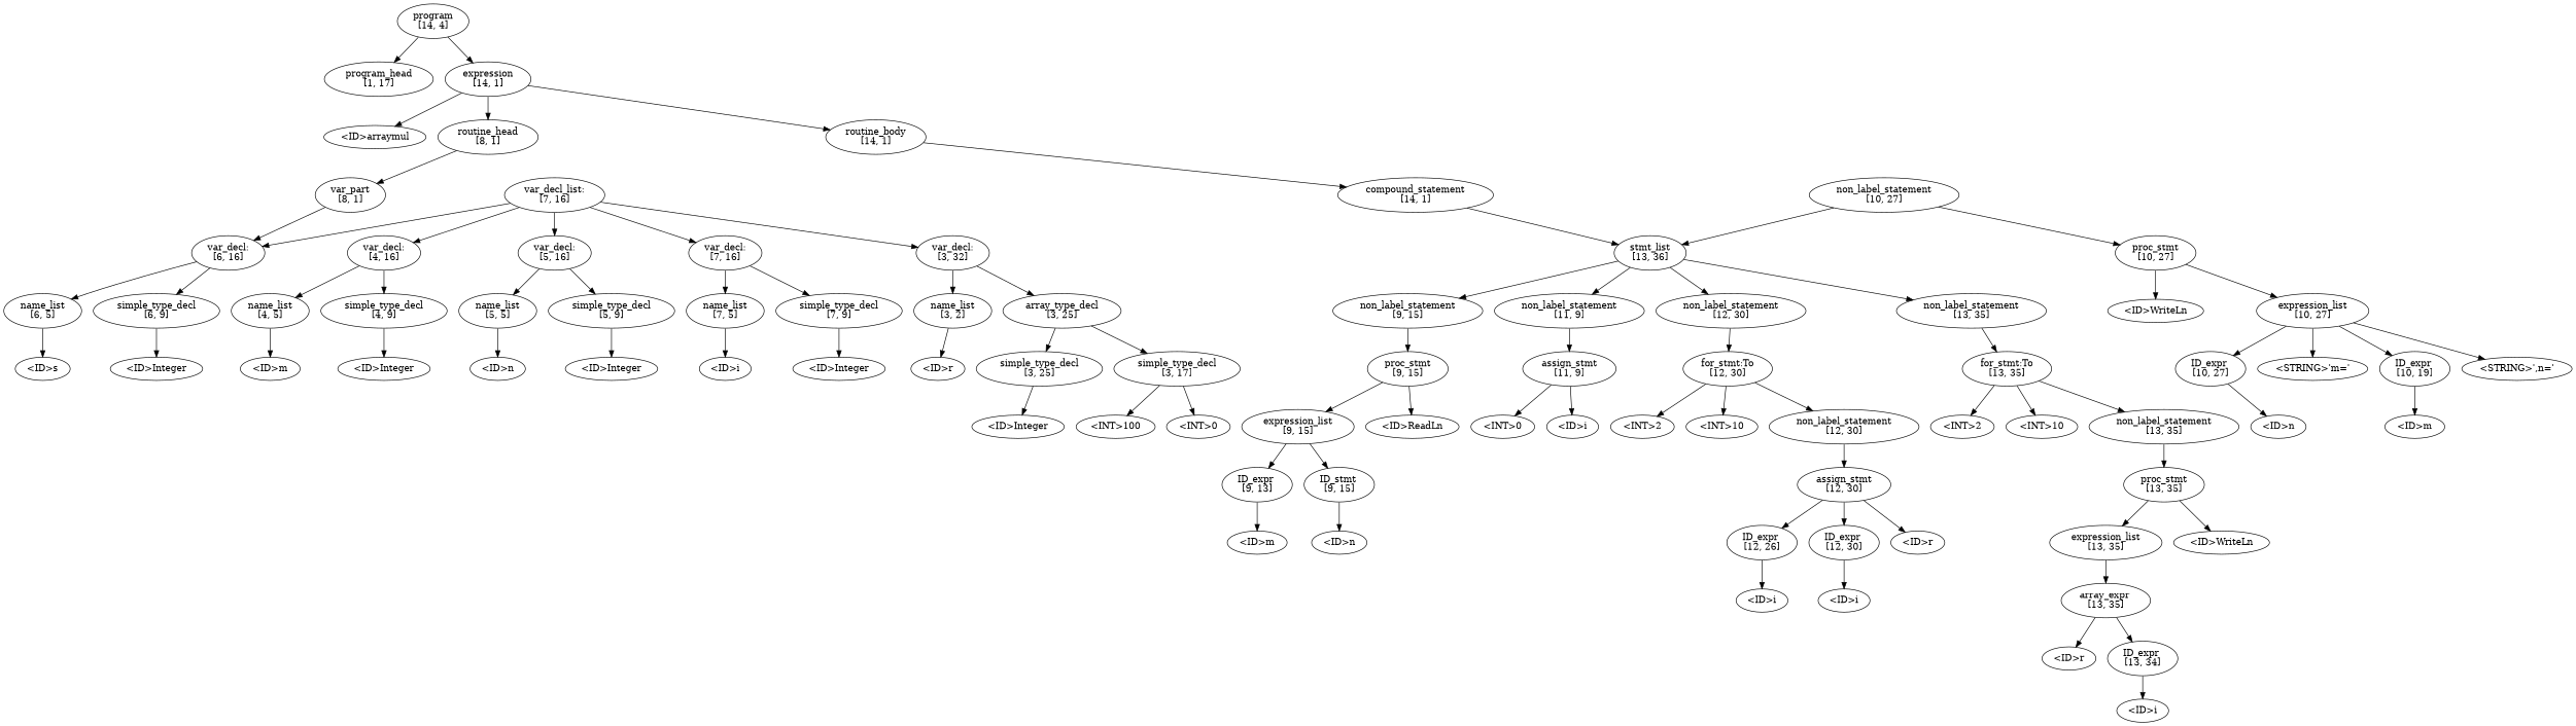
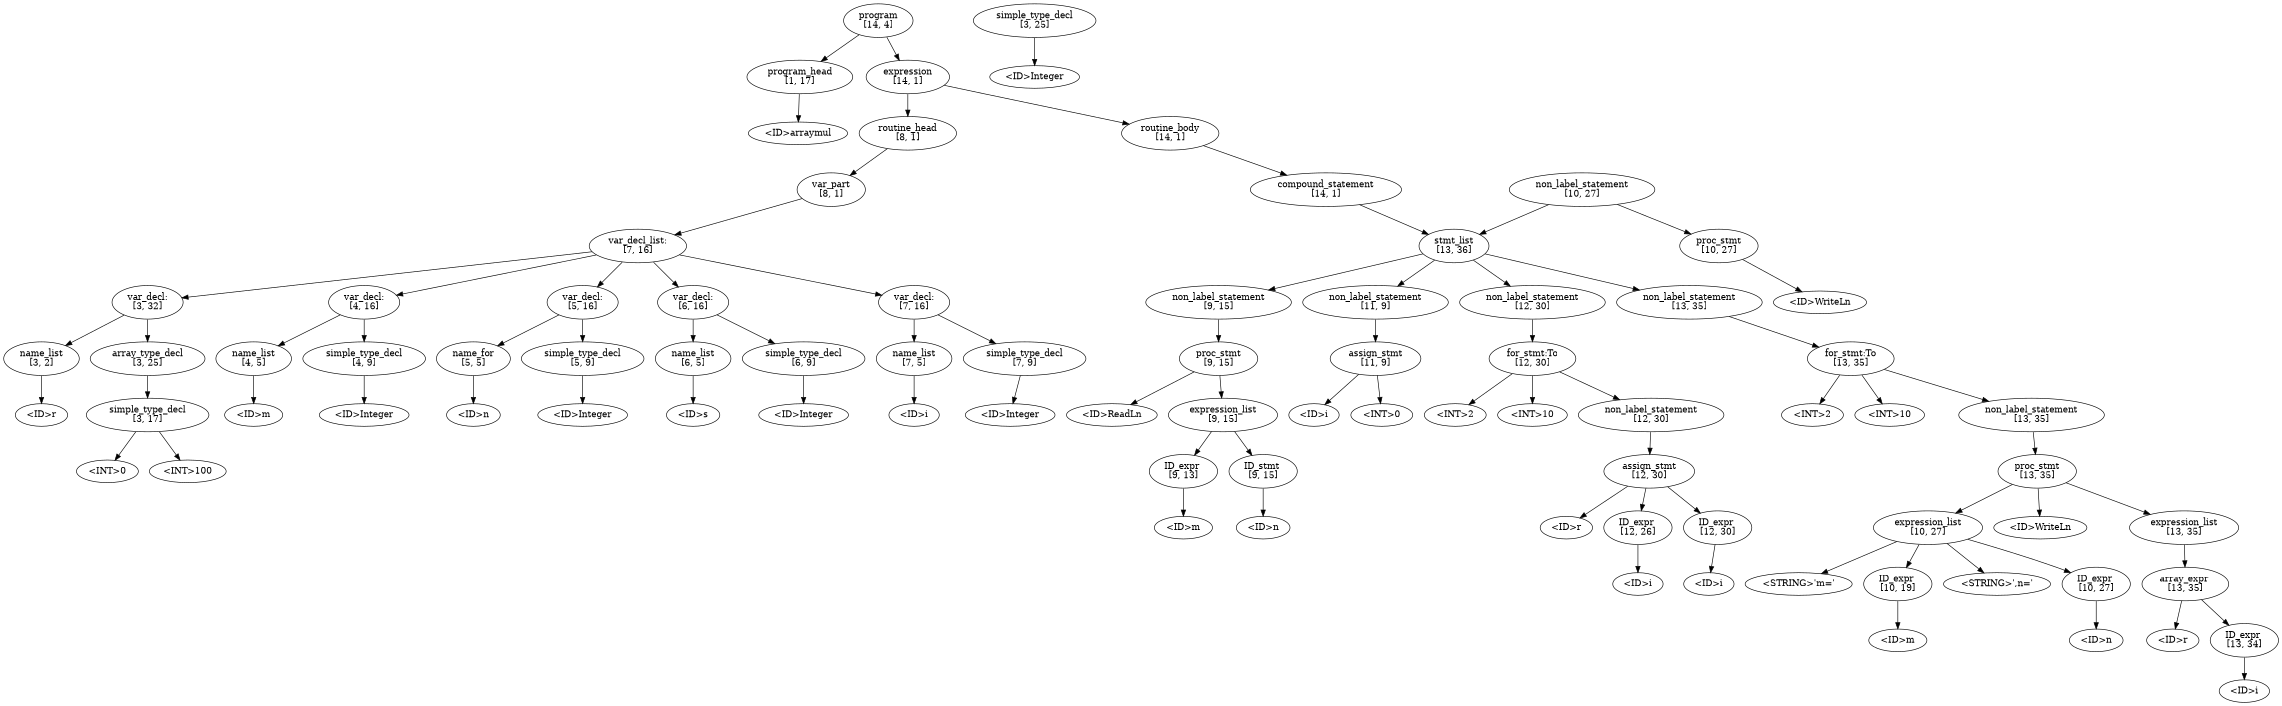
  digraph {
    n1 [label="program\n[14, 4]"]
    n2 [label="program_head\n[1, 17]"]
    n3 [label="expression\n[14, 1]"]
    n4 [label="<ID>arraymul"]
    n5 [label="routine_head\n[8, 1]"]
    n6 [label="routine_body\n[14, 1]"]
    n7 [label="var_part\n[8, 1]"]
    n8 [label="compound_statement\n[14, 1]"]
    n9 [label="var_decl_list:\n[7, 16]"]
    n10 [label="var_decl:\n[3, 32]"]
    n11 [label="var_decl:\n[4, 16]"]
    n12 [label="var_decl:\n[5, 16]"]
    n13 [label="var_decl:\n[6, 16]"]
    n14 [label="var_decl:\n[7, 16]"]
    n15 [label="name_list\n[3, 2]"]
    n16 [label="array_type_decl\n[3, 25]"]
    n17 [label="name_list\n[4, 5]"]
    n18 [label="simple_type_decl\n[4, 9]"]
-   n19 [label="name_list\n[5, 5]"]
+   n19 [label="name_for\n[5, 5]"]
    n20 [label="simple_type_decl\n[5, 9]"]
    n21 [label="name_list\n[6, 5]"]
    n22 [label="simple_type_decl\n[6, 9]"]
    n23 [label="name_list\n[7, 5]"]
    n24 [label="simple_type_decl\n[7, 9]"]
    n25 [label="<ID>r"]
    n26 [label="simple_type_decl\n[3, 17]"]
    n27 [label="simple_type_decl\n[3, 25]"]
    n28 [label="<INT>0"]
    n29 [label="<INT>100"]
    n30 [label="<ID>Integer"]
    n31 [label="<ID>m"]
    n32 [label="<ID>Integer"]
    n33 [label="<ID>n"]
    n34 [label="<ID>Integer"]
    n35 [label="<ID>s"]
    n36 [label="<ID>Integer"]
    n37 [label="<ID>i"]
    n38 [label="<ID>Integer"]
    n39 [label="stmt_list\n[13, 36]"]
    n40 [label="non_label_statement\n[9, 15]"]
    n41 [label="non_label_statement\n[11, 9]"]
    n42 [label="non_label_statement\n[12, 30]"]
    n43 [label="non_label_statement\n[13, 35]"]
    n44 [label="proc_stmt\n[9, 15]"]
    n45 [label="non_label_statement\n[10, 27]"]
    n46 [label="proc_stmt\n[10, 27]"]
    n47 [label="assign_stmt\n[11, 9]"]
    n48 [label="for_stmt:To\n[12, 30]"]
    n49 [label="for_stmt:To\n[13, 35]"]
    n50 [label="<ID>ReadLn"]
    n51 [label="expression_list\n[9, 15]"]
    n52 [label="ID_expr \n[9, 13]"]
    n53 [label="ID_stmt \n[9, 15]"]
    n54 [label="<ID>m"]
    n55 [label="<ID>n"]
    n56 [label="<ID>WriteLn"]
    n57 [label="expression_list\n[10, 27]"]
    n58 [label="<STRING>'m='"]
    n59 [label="ID_expr \n[10, 19]"]
    n60 [label="<STRING>',n='"]
    n61 [label="ID_expr \n[10, 27]"]
    n62 [label="<ID>m"]
    n63 [label="<ID>n"]
    n64 [label="<ID>i"]
    n65 [label="<INT>0"]
    n66 [label="<INT>2"]
    n67 [label="<INT>10"]
    n68 [label="non_label_statement\n[12, 30]"]
    n69 [label="assign_stmt\n[12, 30]"]
    n70 [label="<ID>r"]
    n71 [label="ID_expr \n[12, 26]"]
    n72 [label="ID_expr \n[12, 30]"]
    n73 [label="<ID>i"]
    n74 [label="<ID>i"]
    n75 [label="<INT>2"]
    n76 [label="<INT>10"]
    n77 [label="non_label_statement\n[13, 35]"]
    n78 [label="proc_stmt\n[13, 35]"]
    n79 [label="<ID>WriteLn"]
    n80 [label="expression_list\n[13, 35]"]
    n81 [label="array_expr \n[13, 35]"]
    n82 [label="<ID>r"]
    n83 [label="ID_expr \n[13, 34]"]
    n84 [label="<ID>i"]
    n1 -> n2
    n1 -> n3
-   n3 -> n4
+   n2 -> n4
    n3 -> n5
    n3 -> n6
    n5 -> n7
    n6 -> n8
-   n7 -> n13
+   n7 -> n9
    n8 -> n39
    n9 -> n10
    n9 -> n11
    n9 -> n12
    n9 -> n13
    n9 -> n14
    n10 -> n15
    n10 -> n16
    n11 -> n17
    n11 -> n18
    n12 -> n19
    n12 -> n20
    n13 -> n21
    n13 -> n22
    n14 -> n23
    n14 -> n24
    n15 -> n25
    n16 -> n26
-   n16 -> n27
    n17 -> n31
    n18 -> n32
    n19 -> n33
    n20 -> n34
    n21 -> n35
    n22 -> n36
    n23 -> n37
    n24 -> n38
    n26 -> n28
    n26 -> n29
    n27 -> n30
    n39 -> n40
    n39 -> n41
    n39 -> n42
    n39 -> n43
    n40 -> n44
    n41 -> n47
    n42 -> n48
    n43 -> n49
    n44 -> n50
    n44 -> n51
    n45 -> n39
    n45 -> n46
    n46 -> n56
-   n46 -> n57
+   n78 -> n57
    n47 -> n64
    n47 -> n65
    n48 -> n66
    n48 -> n67
    n48 -> n68
    n49 -> n75
    n49 -> n76
    n49 -> n77
    n51 -> n52
    n51 -> n53
    n52 -> n54
    n53 -> n55
    n57 -> n58
    n57 -> n59
    n57 -> n60
    n57 -> n61
    n59 -> n62
    n61 -> n63
    n68 -> n69
    n69 -> n70
    n69 -> n71
    n69 -> n72
    n71 -> n73
    n72 -> n74
    n77 -> n78
    n78 -> n79
    n78 -> n80
    n80 -> n81
    n81 -> n82
    n81 -> n83
    n83 -> n84
  }
